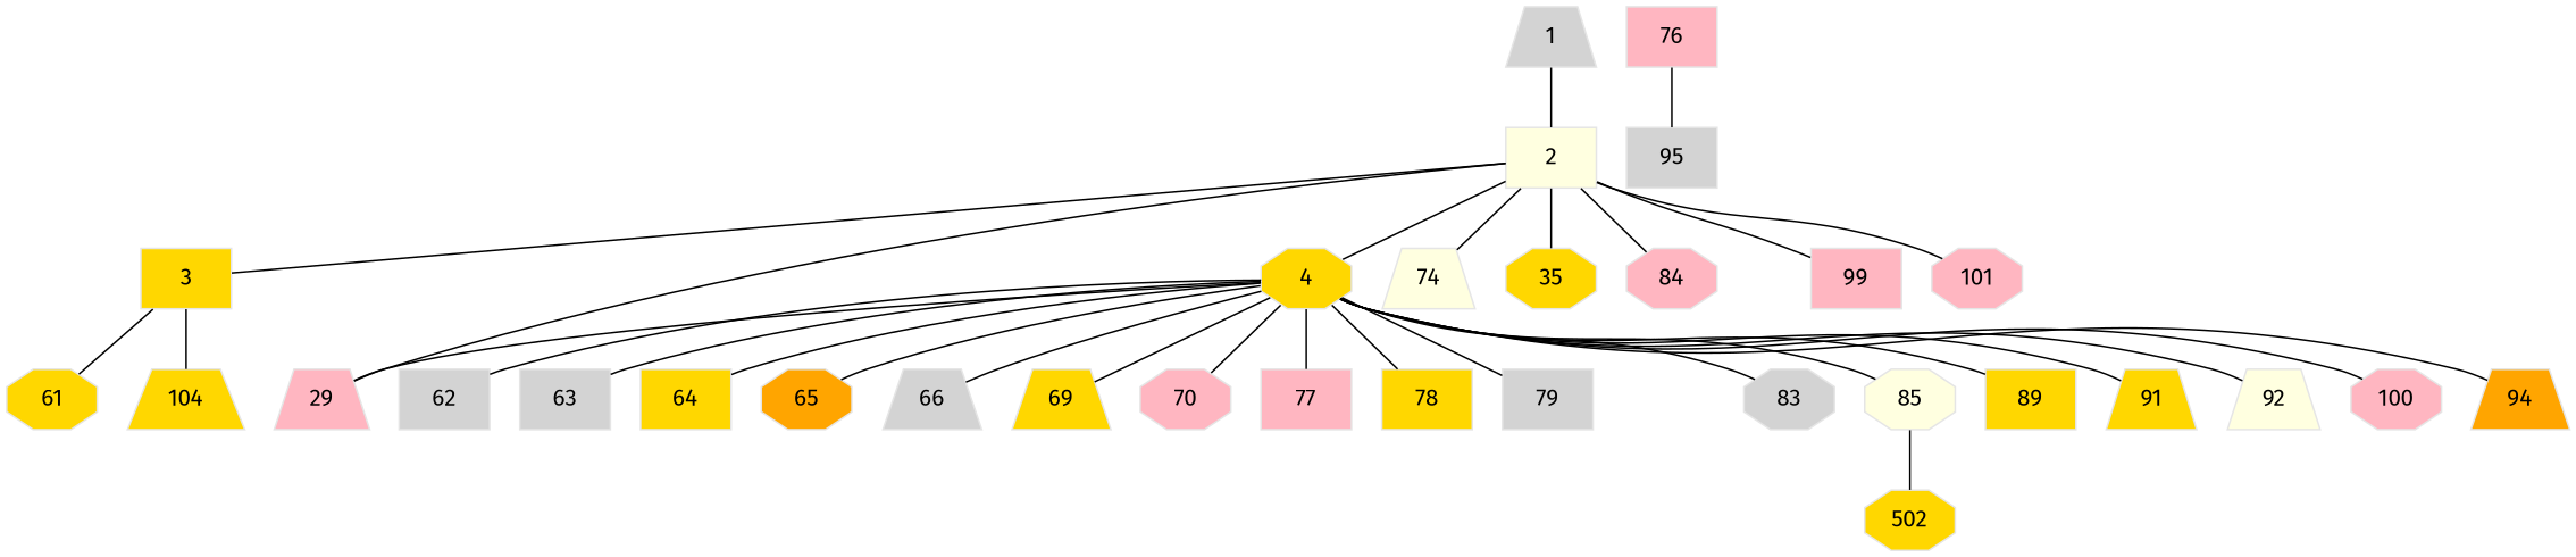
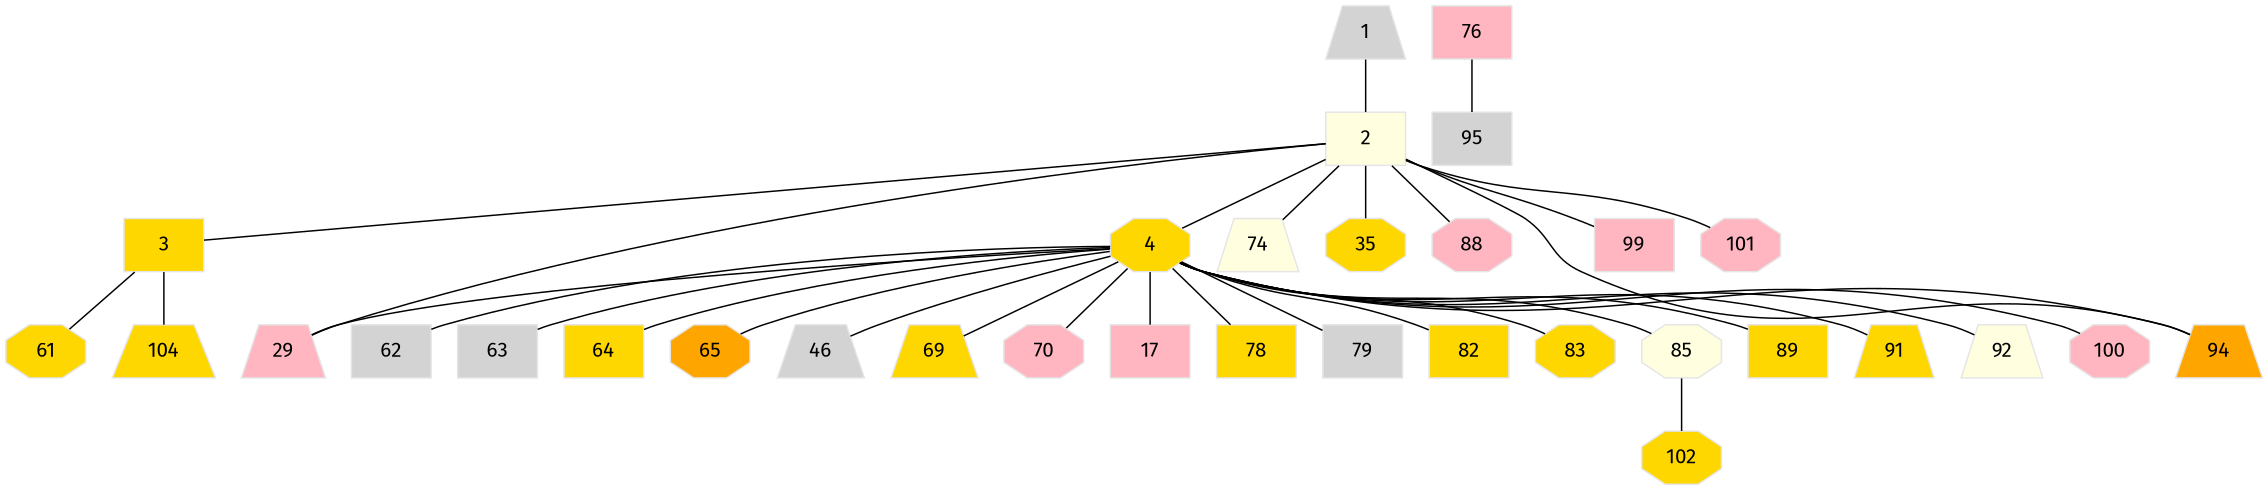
  graph {
    fontname="Fira Sans"
    node [color=gray90 fillcolor=gold fontname="Fira Sans" shape=box style=filled]
    edge [fontname="Fira Sans"]
    2 [fillcolor=lightyellow super="+73+25+13+19+30+17+11+34+28+53+55+58+12+22+33+8"]
    3 [super="+67+31"]
    4 [shape=octagon super="+81+5+6+16+108+96+97+87+40+54+47+50+51+44+59+35+7+41"]
    29 [fillcolor=lightpink shape=trapezium]
    74 [fillcolor=lightyellow shape=trapezium]
    n6 [label=35 shape=octagon]
-   84 [fillcolor=lightpink shape=octagon]
+   84 [fillcolor=lightpink shape=octagon label=88]
    94 [fillcolor=orange shape=trapezium]
    99 [fillcolor=lightpink super="+109"]
    101 [fillcolor=lightpink shape=octagon]
    1 [fillcolor=lightgrey shape=trapezium]
    61 [shape=octagon super="+80"]
    104 [shape=trapezium]
    62 [fillcolor=lightgrey]
    63 [fillcolor=lightgrey]
    64
    65 [fillcolor=orange shape=octagon]
-   66 [fillcolor=lightgrey shape=trapezium]
+   66 [fillcolor=lightgrey shape=trapezium label=46]
    69 [shape=trapezium super="+90"]
    70 [fillcolor=lightpink shape=octagon]
-   77 [fillcolor=lightpink]
+   77 [fillcolor=lightpink label=17]
    78
    79 [fillcolor=lightgrey]
-   83 [fillcolor=lightgrey shape=octagon]
+   82
+   83 [shape=octagon]
    85 [fillcolor=lightyellow shape=octagon]
    89
    91 [shape=trapezium]
    92 [fillcolor=lightyellow shape=trapezium]
    100 [fillcolor=lightpink shape=octagon]
    76 [fillcolor=lightpink]
    95 [fillcolor=lightgrey]
-   102 [shape=octagon label=502]
+   102 [shape=octagon]
    2 -- 3
    2 -- 4 [weight=2]
    2 -- 29
    2 -- 74
    2 -- n6
    2 -- 84
+   2 -- 94
    2 -- 99 [weight=2]
    2 -- 101
    3 -- 61
    3 -- 104
    4 -- 29
    4 -- 94
    4 -- 62
    4 -- 63
    4 -- 64
    4 -- 65
    4 -- 66 [weight=2]
    4 -- 69
    4 -- 70
    4 -- 77
    4 -- 78
    4 -- 79
+   4 -- 82
    4 -- 83
    4 -- 85
    4 -- 89
    4 -- 91
    4 -- 92
    4 -- 100
    1 -- 2
    85 -- 102
    76 -- 95
  }
